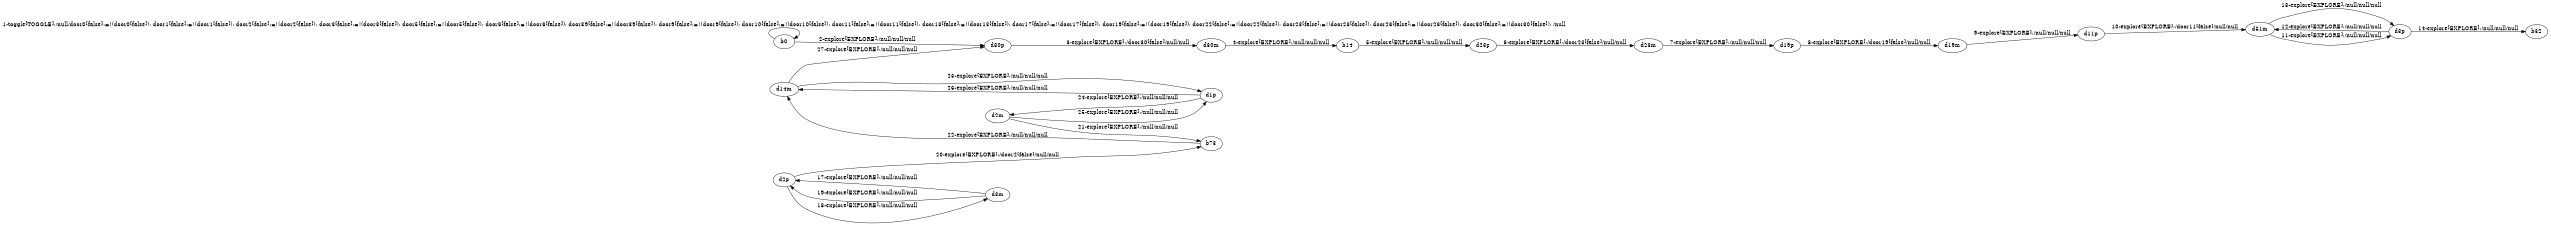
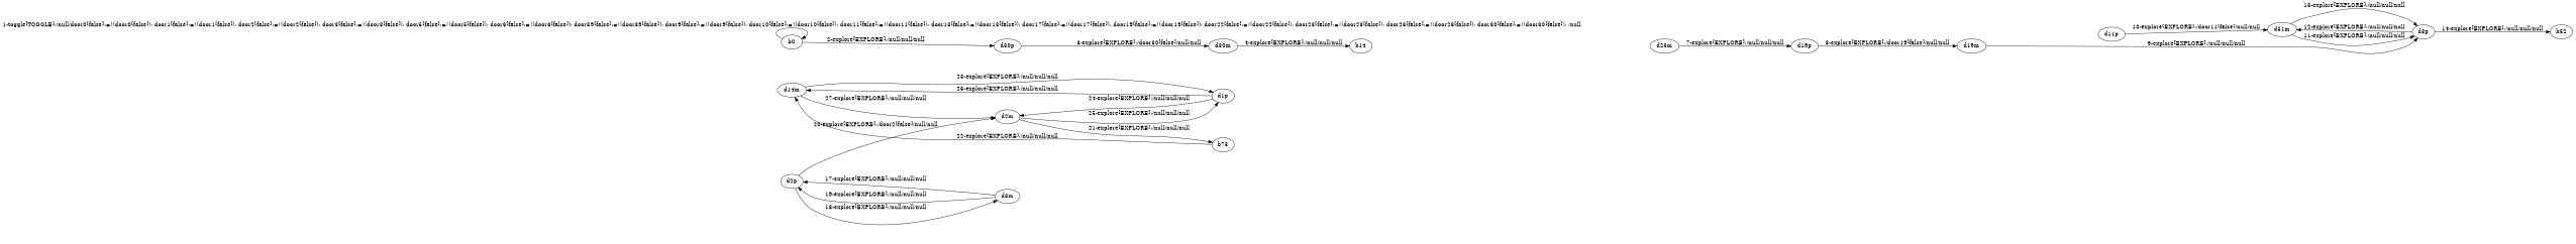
  digraph {
    rankdir=LR
    b0
    d30p
    d30m
    b14
-   d23p
    d23m
    d19p
    d19m
    d11p
    n10 [label=d51m]
    d3p
    b32
    d3m
    d2p
    d2m
    b73
    d1p
    d14m
    b0 -> b0 [label="1-toggle[TOGGLE];/null/door0[false]:=!(door0[false]); door1[false]:=!(door1[false]); door2[false]:=!(door2[false]); door3[false]:=!(door3[false]); door5[false]:=!(door5[false]); door6[false]:=!(door6[false]); door39[false]:=!(door39[false]); door9[false]:=!(door9[false]); door10[false]:=!(door10[false]); door11[false]:=!(door11[false]); door13[false]:=!(door13[false]); door17[false]:=!(door17[false]); door19[false]:=!(door19[false]); door22[false]:=!(door22[false]); door23[false]:=!(door23[false]); door26[false]:=!(door26[false]); door30[false]:=!(door30[false]); /null"]
    b0 -> d30p [label="2-explore[EXPLORE];/null/null/null"]
    d30p -> d30m [label="3-explore[EXPLORE];/door30[false]/null/null"]
    d30m -> b14 [label="4-explore[EXPLORE];/null/null/null"]
-   b14 -> d23p [label="5-explore[EXPLORE];/null/null/null"]
-   d23p -> d23m [label="6-explore[EXPLORE];/door23[false]/null/null"]
    d23m -> d19p [label="7-explore[EXPLORE];/null/null/null"]
    d19p -> d19m [label="8-explore[EXPLORE];/door19[false]/null/null"]
-   d19m -> d11p [label="9-explore[EXPLORE];/null/null/null"]
+   d19m -> d3p [label="9-explore[EXPLORE];/null/null/null"]
    d11p -> n10 [label="10-explore[EXPLORE];/door11[false]/null/null"]
    n10 -> d3p [label="11-explore[EXPLORE];/null/null/null"]
    n10 -> d3p [label="13-explore[EXPLORE];/null/null/null"]
    d3p -> n10 [label="12-explore[EXPLORE];/null/null/null"]
    d3p -> b32 [label="14-explore[EXPLORE];/null/null/null"]
    d3m -> d2p [label="17-explore[EXPLORE];/null/null/null"]
    d3m -> d2p [label="19-explore[EXPLORE];/null/null/null"]
    d2p -> d3m [label="18-explore[EXPLORE];/null/null/null"]
-   d2p -> b73 [label="20-explore[EXPLORE];/door2[false]/null/null"]
+   d2p -> d2m [label="20-explore[EXPLORE];/door2[false]/null/null"]
    d2m -> b73 [label="21-explore[EXPLORE];/null/null/null"]
    d2m -> d1p [label="25-explore[EXPLORE];/null/null/null"]
    b73 -> d14m [label="22-explore[EXPLORE];/null/null/null"]
    d1p -> d2m [label="24-explore[EXPLORE];/null/null/null"]
    d1p -> d14m [label="26-explore[EXPLORE];/null/null/null"]
-   d14m -> d30p [label="27-explore[EXPLORE];/null/null/null"]
+   d14m -> d2m [label="27-explore[EXPLORE];/null/null/null"]
    d14m -> d1p [label="23-explore[EXPLORE];/null/null/null"]
  }
